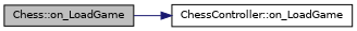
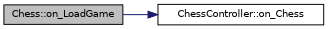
  digraph {
    rankdir=LR
    node [color=black fontname=Helvetica fontsize=10 shape=record]
    n1 [fillcolor=grey75 fontcolor=black height=0.2 label="Chess::on_LoadGame" style=filled width=0.4]
-   n2 [height=0.2 label="ChessController::on_LoadGame" width=0.4]
+   n2 [height=0.2 label="ChessController::on_Chess" width=0.4]
    n1 -> n2 [color=midnightblue fontname=Helvetica fontsize=10 labelfontname=Helvetica labelfontsize=10 style=solid]
  }
